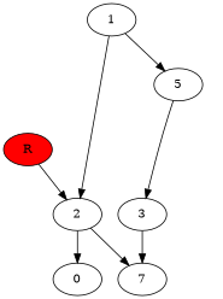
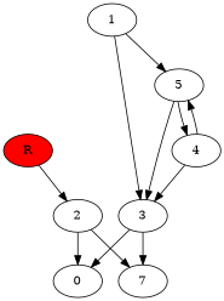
  digraph {
    1
    2
    5
    n4 [label=0]
    7
    3
+   4
    R [fillcolor="#ff0000" style=filled]
-   1 -> 2
+   1 -> 3
    1 -> 5
    2 -> n4
    2 -> 7
    5 -> 3
+   5 -> 4
+   3 -> n4
    3 -> 7
+   4 -> 5
+   4 -> 3
    R -> 2
  }
